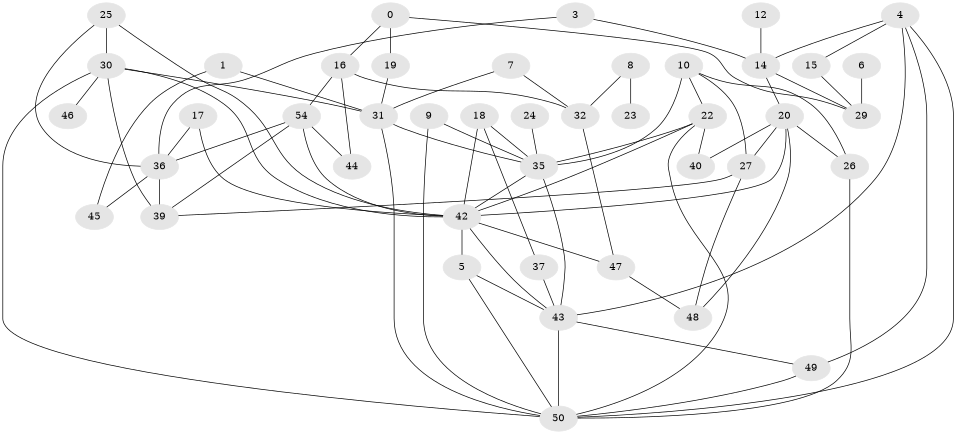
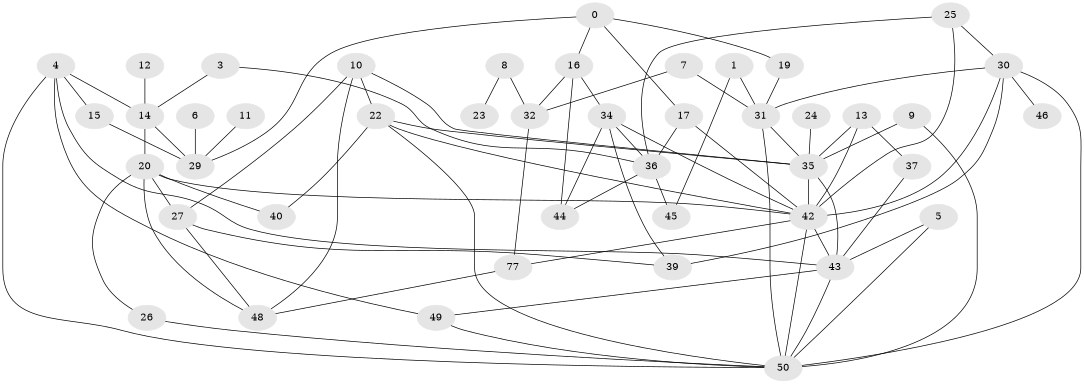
  graph {
    node [color=gray90 style=filled]
    edge [weight=1.0]
    1
    31
    45
    50
    35
    n6 [label=0]
    16
    17
    19
    29
    32
-   34 [label=54]
+   34
    44
    36
    42
    3
    14
    20
    4
    15
    43
    49
    5
    6
    7
-   47
+   47 [label=77]
    8
    23
    9
    10
    22
    27
    48
    40
    39
+   11
    12
-   13 [label=18]
+   13
    37
    26
    24
    25
    30
    46
    1 -- 31
    1 -- 45
    31 -- 50
    31 -- 35
    35 -- 42
    35 -- 43
    n6 -- 16
+   n6 -- 17
    n6 -- 19
    n6 -- 29
    16 -- 32
    16 -- 34
    16 -- 44
    17 -- 36
    17 -- 42
    19 -- 31
    32 -- 47
    34 -- 44
    34 -- 36
    34 -- 42
    34 -- 39
    36 -- 45
-   36 -- 39
-   42 -- 5
+   36 -- 44
+   42 -- 50
    42 -- 43
    42 -- 47
    3 -- 36
    3 -- 14
    14 -- 29
    14 -- 20
    20 -- 42
    20 -- 27
    20 -- 48
    20 -- 40
    20 -- 26
    4 -- 50
    4 -- 14
    4 -- 15
    4 -- 43
    4 -- 49
    15 -- 29
    43 -- 50
    43 -- 49
    49 -- 50
    5 -- 50
    5 -- 43
    6 -- 29
    7 -- 31
    7 -- 32
    47 -- 48
    8 -- 32
    8 -- 23
    9 -- 50
    9 -- 35
    10 -- 35
    10 -- 22
    10 -- 27
-   10 -- 26
+   10 -- 48
    22 -- 50
    22 -- 35
    22 -- 42
    22 -- 40
    27 -- 48
    27 -- 39
+   11 -- 29
    12 -- 14
    13 -- 35
    13 -- 42
    13 -- 37
    37 -- 43
    26 -- 50
    24 -- 35
    25 -- 36
    25 -- 42
    25 -- 30
    30 -- 31
    30 -- 50
    30 -- 42
    30 -- 39 [weight=2.0]
    30 -- 46
  }
